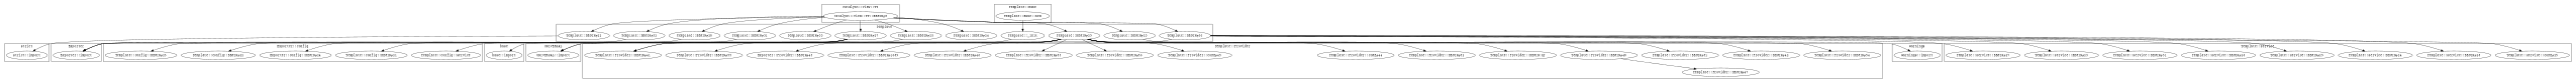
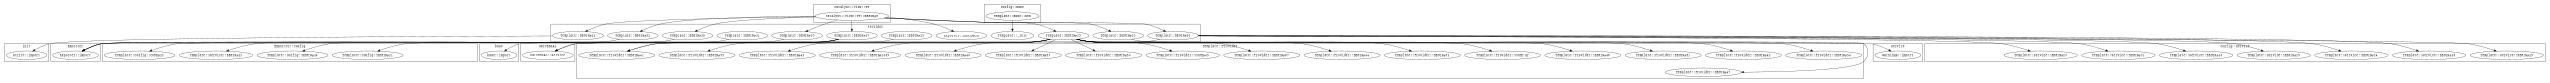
  digraph {
    fontname="Courier Prime"
    node [fontname="Courier Prime"]
    edge [fontname="Courier Prime"]
    "warnings::import"
-   "UNIVERSAL::import"
+   "UNIVERSAL::import" [label="UNIVERSAL::service"]
    "Template::Provider::BEGIN@52"
-   "Template::Provider::BEGIN@44" [label="Template::Provider::CORE@44"]
+   "Template::Provider::BEGIN@44"
+   "Template::Provider::BEGIN@87"
    n6 [label="Template::Provider::CORE@45"]
    "Template::Provider::BEGIN@50"
    "Template::Provider::BEGIN@53"
    "Template::Provider::BEGIN@46"
    "Template::Provider::BEGIN@1089"
-   "Template::Provider::BEGIN@43" [label="Exporter::Provider::BEGIN@43"]
+   "Template::Provider::BEGIN@43"
    "Template::Provider::BEGIN@55"
    "Template::Provider::BEGIN@54"
    "Template::Provider::BEGIN@42"
    "Template::Provider::BEGIN@41"
    "Template::Provider::BEGIN@47"
    "Template::Provider::BEGIN@51"
    "Template::Provider::BEGIN@48"
-   "Template::Provider::CORE:qr" [label="Template::Provider::BEGIN:qr"]
+   "Template::Provider::CORE:qr"
    "Catalyst::View::TT::BEGIN@8"
-   "Template::Config::service"
    "Template::Config::BEGIN@21"
-   "Template::Config::BEGIN@24" [label="Exporter::Config::BEGIN@24"]
-   "Template::Config::BEGIN@22"
-   "Template::Config::BEGIN@23"
+   "Template::Config::BEGIN@24"
+   "Template::Config::BEGIN@22" [label="Template::Service::BEGIN@22"]
+   "Template::Config::BEGIN@23" [label="Template::Config::CORE@23"]
    "base::import"
    "Exporter::import"
    "Template::Base::new"
    "Template::Service::BEGIN@26"
    "Template::Service::BEGIN@31"
    "Template::Service::BEGIN@23"
-   "Template::Service::BEGIN@27"
-   "Template::Service::BEGIN@25" [label="Template::Service::CORE@25"]
+   "Template::Service::BEGIN@25"
    "Template::Service::BEGIN@28"
    "Template::Service::BEGIN@24"
    "Template::Service::BEGIN@29"
    "strict::import"
    "Template::BEGIN@22"
    "Template::BEGIN@31"
    "Template::BEGIN@28"
    "Template::_init"
    "Template::BEGIN@25"
-   "Template::BEGIN@24"
+   "Template::BEGIN@24" [label="Exporter::BEGIN@24"]
    "Template::BEGIN@32"
    "Template::BEGIN@29"
    "Template::BEGIN@27"
    "Template::BEGIN@33"
    "Template::BEGIN@23"
    "Template::BEGIN@30"
    subgraph cluster_1 {
-     label=warnings
+     label=service
      "warnings::import"
    }
    subgraph cluster_2 {
      label=UNIVERSAL
      "UNIVERSAL::import"
    }
    subgraph cluster_3 {
      label="Template::Provider"
      "Template::Provider::BEGIN@52"
      "Template::Provider::BEGIN@44"
+     "Template::Provider::BEGIN@87"
      n6
      "Template::Provider::BEGIN@50"
      "Template::Provider::BEGIN@53"
      "Template::Provider::BEGIN@46"
      "Template::Provider::BEGIN@1089"
      "Template::Provider::BEGIN@43"
      "Template::Provider::BEGIN@55"
      "Template::Provider::BEGIN@54"
      "Template::Provider::BEGIN@42"
      "Template::Provider::BEGIN@41"
      "Template::Provider::BEGIN@47"
      "Template::Provider::BEGIN@51"
      "Template::Provider::BEGIN@48"
      "Template::Provider::CORE:qr"
    }
    subgraph cluster_4 {
      label="Catalyst::View::TT"
      "Catalyst::View::TT::BEGIN@8"
    }
    subgraph cluster_5 {
      label="Exporter::Config"
-     "Template::Config::service"
      "Template::Config::BEGIN@21"
      "Template::Config::BEGIN@24"
      "Template::Config::BEGIN@22"
      "Template::Config::BEGIN@23"
    }
    subgraph cluster_6 {
      label=base
      "base::import"
    }
    subgraph cluster_7 {
      label=Exporter
      "Exporter::import"
    }
    subgraph cluster_8 {
-     label="Template::Base"
+     label="Config::Base"
      "Template::Base::new"
    }
    subgraph cluster_9 {
-     label="Template::Service"
+     label="Config::Service"
      "Template::Service::BEGIN@26"
      "Template::Service::BEGIN@31"
      "Template::Service::BEGIN@23"
-     "Template::Service::BEGIN@27"
      "Template::Service::BEGIN@25"
      "Template::Service::BEGIN@28"
      "Template::Service::BEGIN@24"
      "Template::Service::BEGIN@29"
    }
    subgraph cluster_10 {
-     label="strict"
+     label=init
      "strict::import"
    }
    subgraph cluster_11 {
-     label=Template
+     label=Provider
      "Template::BEGIN@22"
      "Template::BEGIN@31"
      "Template::BEGIN@28"
      "Template::_init"
      "Template::BEGIN@25"
      "Template::BEGIN@24"
      "Template::BEGIN@32"
      "Template::BEGIN@29"
      "Template::BEGIN@27"
      "Template::BEGIN@33"
      "Template::BEGIN@23"
      "Template::BEGIN@30"
    }
    "Catalyst::View::TT::BEGIN@8" -> "Template::BEGIN@22"
-   "Catalyst::View::TT::BEGIN@8" -> "Template::BEGIN@31"
    "Catalyst::View::TT::BEGIN@8" -> "Template::BEGIN@28"
-   "Catalyst::View::TT::BEGIN@8" -> "Template::BEGIN@25"
    "Catalyst::View::TT::BEGIN@8" -> "Template::BEGIN@24"
    "Catalyst::View::TT::BEGIN@8" -> "Template::BEGIN@32"
    "Catalyst::View::TT::BEGIN@8" -> "Template::BEGIN@29"
    "Catalyst::View::TT::BEGIN@8" -> "Template::BEGIN@27"
    "Catalyst::View::TT::BEGIN@8" -> "Template::BEGIN@33"
    "Catalyst::View::TT::BEGIN@8" -> "Template::BEGIN@23"
    "Catalyst::View::TT::BEGIN@8" -> "Template::BEGIN@30"
    "Template::Base::new" -> "Template::_init"
    "Template::BEGIN@22" -> "strict::import"
    "Template::BEGIN@31" -> "Exporter::import"
    "Template::BEGIN@28" -> "Exporter::import"
-   "Template::_init" -> "Template::Config::service"
    "Template::BEGIN@25" -> "base::import"
    "Template::BEGIN@32" -> "Exporter::import"
    "Template::BEGIN@29" -> "UNIVERSAL::import"
    "Template::BEGIN@29" -> "Template::Provider::BEGIN@52"
    "Template::BEGIN@29" -> "Template::Provider::BEGIN@44"
+   "Template::BEGIN@29" -> "Template::Provider::BEGIN@87"
    "Template::BEGIN@29" -> n6
    "Template::BEGIN@29" -> "Template::Provider::BEGIN@50"
    "Template::BEGIN@29" -> "Template::Provider::BEGIN@53"
    "Template::BEGIN@29" -> "Template::Provider::BEGIN@46"
    "Template::BEGIN@29" -> "Template::Provider::BEGIN@1089"
    "Template::BEGIN@29" -> "Template::Provider::BEGIN@43"
    "Template::BEGIN@29" -> "Template::Provider::BEGIN@55"
    "Template::BEGIN@29" -> "Template::Provider::BEGIN@54"
    "Template::BEGIN@29" -> "Template::Provider::BEGIN@42"
    "Template::BEGIN@29" -> "Template::Provider::BEGIN@41"
-   "Template::Provider::BEGIN@48" -> "Template::Provider::BEGIN@47"
+   "Template::BEGIN@29" -> "Template::Provider::BEGIN@47"
    "Template::BEGIN@29" -> "Template::Provider::BEGIN@51"
    "Template::BEGIN@29" -> "Template::Provider::BEGIN@48"
    "Template::BEGIN@29" -> "Template::Provider::CORE:qr"
    "Template::BEGIN@27" -> "Template::Provider::BEGIN@41"
    "Template::BEGIN@27" -> "Template::Config::BEGIN@21"
    "Template::BEGIN@27" -> "Template::Config::BEGIN@24"
    "Template::BEGIN@27" -> "Template::Config::BEGIN@22"
    "Template::BEGIN@27" -> "Template::Config::BEGIN@23"
+   "Template::BEGIN@33" -> "Exporter::import"
    "Template::BEGIN@23" -> "warnings::import"
    "Template::BEGIN@30" -> "UNIVERSAL::import"
    "Template::BEGIN@30" -> "Template::Service::BEGIN@26"
    "Template::BEGIN@30" -> "Template::Service::BEGIN@31"
    "Template::BEGIN@30" -> "Template::Service::BEGIN@23"
-   "Template::BEGIN@30" -> "Template::Service::BEGIN@27"
    "Template::BEGIN@30" -> "Template::Service::BEGIN@25"
    "Template::BEGIN@30" -> "Template::Service::BEGIN@28"
    "Template::BEGIN@30" -> "Template::Service::BEGIN@24"
    "Template::BEGIN@30" -> "Template::Service::BEGIN@29"
  }
